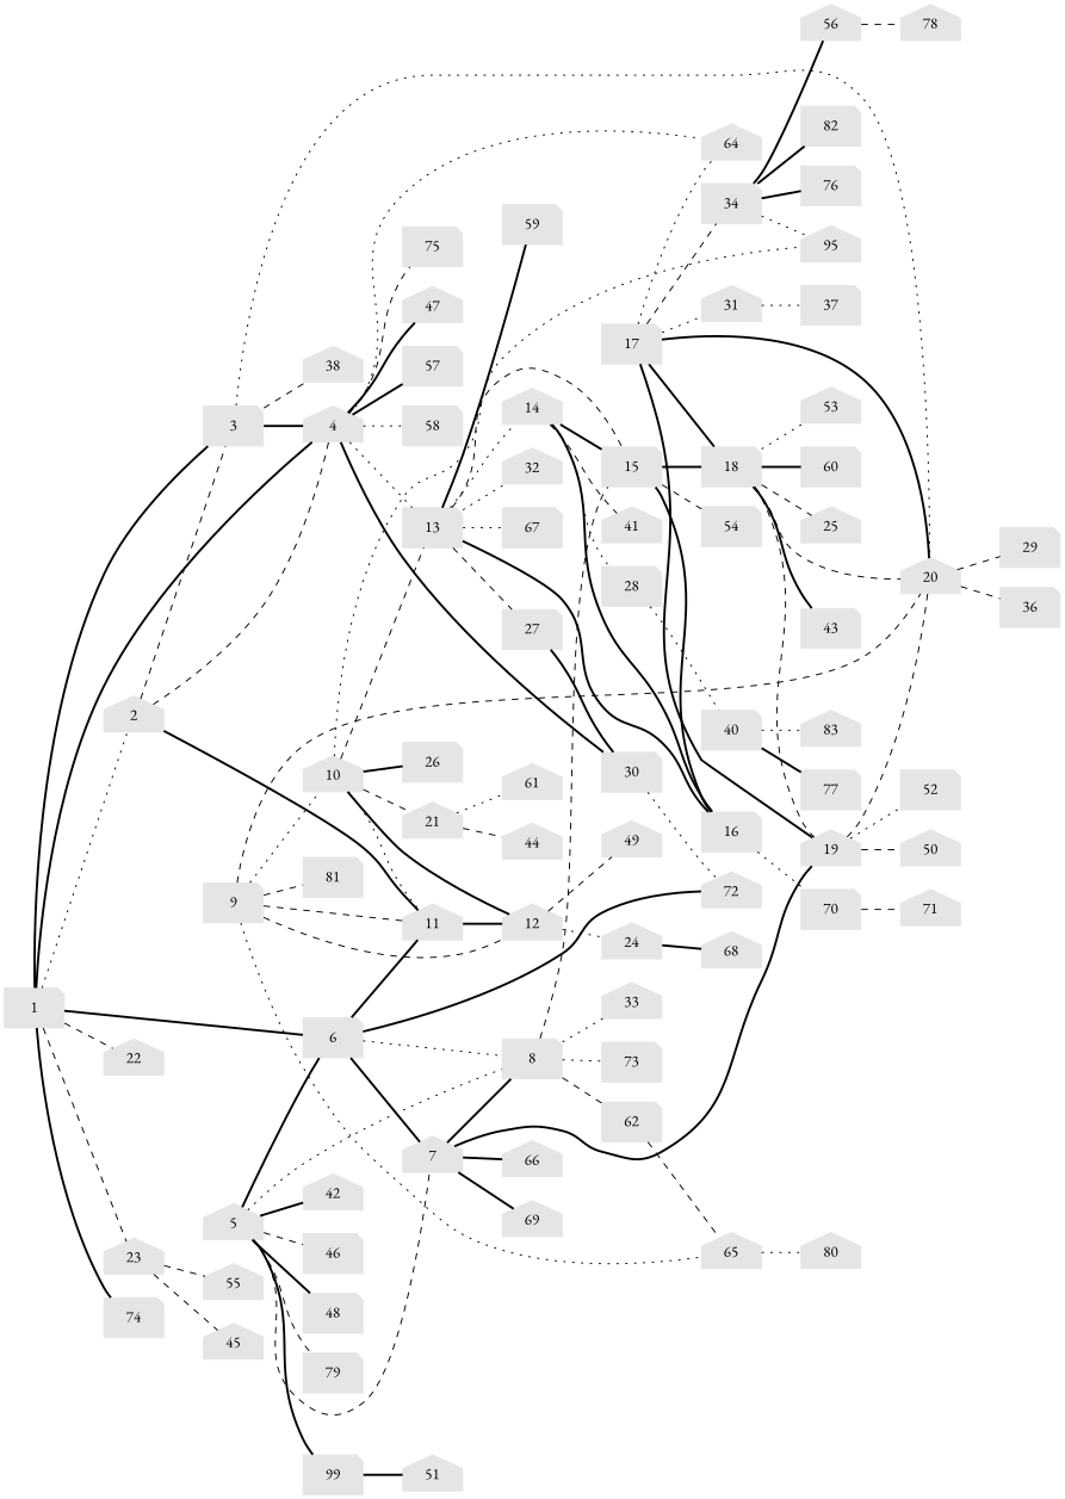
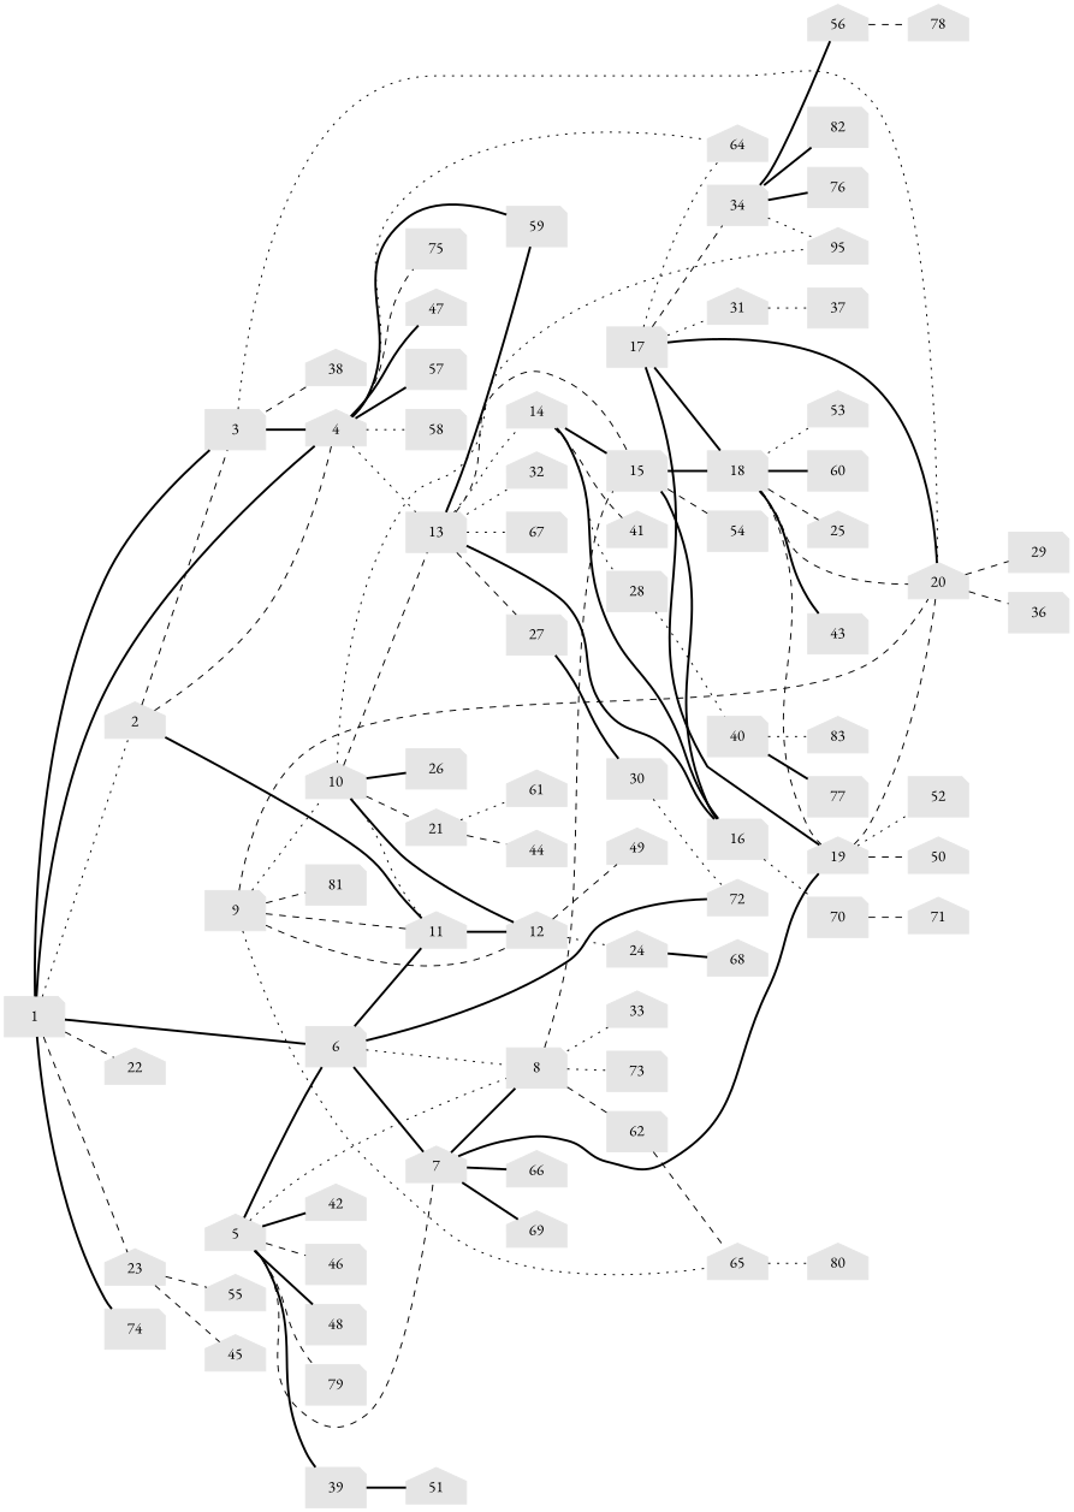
  graph {
    fontname="EB Garamond"
    rankdir=LR
    node [color=gray90 fontname="EB Garamond" shape=house style=filled]
    edge [fontname="EB Garamond" style=bold]
    1 [shape=note]
    2
    3 [shape=note]
    4
    6 [shape=note]
    22
    23
    74 [shape=note]
    11
    20
    38
    13 [shape=note]
    47
    57 [shape=note]
    58 [shape=note]
    59 [shape=note]
    64
    75 [shape=note]
    7
    8 [shape=note]
    72
    45
    55
    12
    29 [shape=note]
    36 [shape=note]
    15 [shape=note]
    14
    16 [shape=note]
    27 [shape=note]
    32
    67 [shape=note]
    5
-   39 [shape=note label=99]
+   39 [shape=note]
    42
    46 [shape=note]
    48 [shape=note]
    79 [shape=note]
    19
    66
    69
    33
    62 [shape=note]
    73 [shape=note]
    51
    50
    52 [shape=note]
    18 [shape=note]
    54 [shape=note]
    65
    9 [shape=note]
    10
    81 [shape=note]
    21
    26 [shape=note]
    n56 [label=95]
    24
    49
    80
    44
    61
    68
    28 [shape=note]
    41
    70 [shape=note]
    30 [shape=note]
    40 [shape=note]
    25
    43 [shape=note]
    53
    60 [shape=note]
    71
    17 [shape=note]
    31
    34 [shape=note]
    37 [shape=note]
    56
    76 [shape=note]
    82 [shape=note]
    n80 [label=83]
    77 [shape=note]
    78
    1 -- 2 [style=dotted]
    1 -- 3
    1 -- 4
    1 -- 6
    1 -- 22 [style=dashed]
    1 -- 23 [style=dashed]
    1 -- 74
    2 -- 3 [style=dashed]
    2 -- 4 [style=dashed]
    2 -- 11
    3 -- 4
    3 -- 20 [style=dotted]
    3 -- 38 [style=dashed]
    4 -- 13 [style=dotted]
    4 -- 47
    4 -- 57
    4 -- 58 [style=dotted]
-   4 -- 30
+   4 -- 59
    4 -- 64 [style=dotted]
    4 -- 75 [style=dashed]
    6 -- 11
    6 -- 7
    6 -- 8 [style=dotted]
    6 -- 72
    23 -- 45 [style=dashed]
    23 -- 55 [style=dashed]
    11 -- 12
    20 -- 29 [style=dashed]
    20 -- 36 [style=dashed]
    13 -- 59
    13 -- 15 [style=dashed]
    13 -- 14 [style=dotted]
    13 -- 16
    13 -- 27 [style=dashed]
    13 -- 32 [style=dotted]
    13 -- 67 [style=dotted]
    7 -- 8
    7 -- 19
    7 -- 66
    7 -- 69
    8 -- 15 [style=dashed]
    8 -- 33 [style=dotted]
    8 -- 62 [style=dashed]
    8 -- 73 [style=dotted]
    12 -- 24 [style=dotted]
    12 -- 49 [style=dashed]
    15 -- 16
    15 -- 18
    15 -- 54 [style=dashed]
    14 -- 15
    14 -- 16
    14 -- 28 [style=dotted]
    14 -- 41 [style=dashed]
    16 -- 70 [style=dotted]
    27 -- 30
    5 -- 6
    5 -- 7 [style=dashed]
    5 -- 8 [style=dotted]
    5 -- 39
    5 -- 42
    5 -- 46 [style=dashed]
    5 -- 48
    5 -- 79 [style=dashed]
    39 -- 51
    19 -- 20 [style=dashed]
    19 -- 50 [style=dashed]
    19 -- 52 [style=dotted]
    62 -- 65 [style=dashed]
    18 -- 20 [style=dashed]
    18 -- 19 [style=dashed]
    18 -- 25 [style=dashed]
    18 -- 43
    18 -- 53 [style=dotted]
    18 -- 60
    65 -- 80 [style=dotted]
    9 -- 11 [style=dashed]
    9 -- 20 [style=dashed]
    9 -- 12 [style=dashed]
    9 -- 65 [style=dotted]
    9 -- 10 [style=dotted]
    9 -- 81 [style=dashed]
    10 -- 11 [style=dotted]
    10 -- 13 [style=dashed]
    10 -- 12
    10 -- 21 [style=dashed]
    10 -- 26
    10 -- n56 [style=dotted]
    21 -- 44 [style=dashed]
    21 -- 61 [style=dotted]
    24 -- 68
    28 -- 40 [style=dotted]
    70 -- 71 [style=dashed]
    30 -- 72 [style=dotted]
    40 -- n80 [style=dotted]
    40 -- 77
    17 -- 20
    17 -- 64 [style=dotted]
    17 -- 19
    17 -- 18
    17 -- 31 [style=dotted]
    17 -- 34 [style=dashed]
    31 -- 37 [style=dotted]
    34 -- n56 [style=dotted]
    34 -- 56
    34 -- 76
    34 -- 82
    56 -- 78 [style=dashed]
  }
